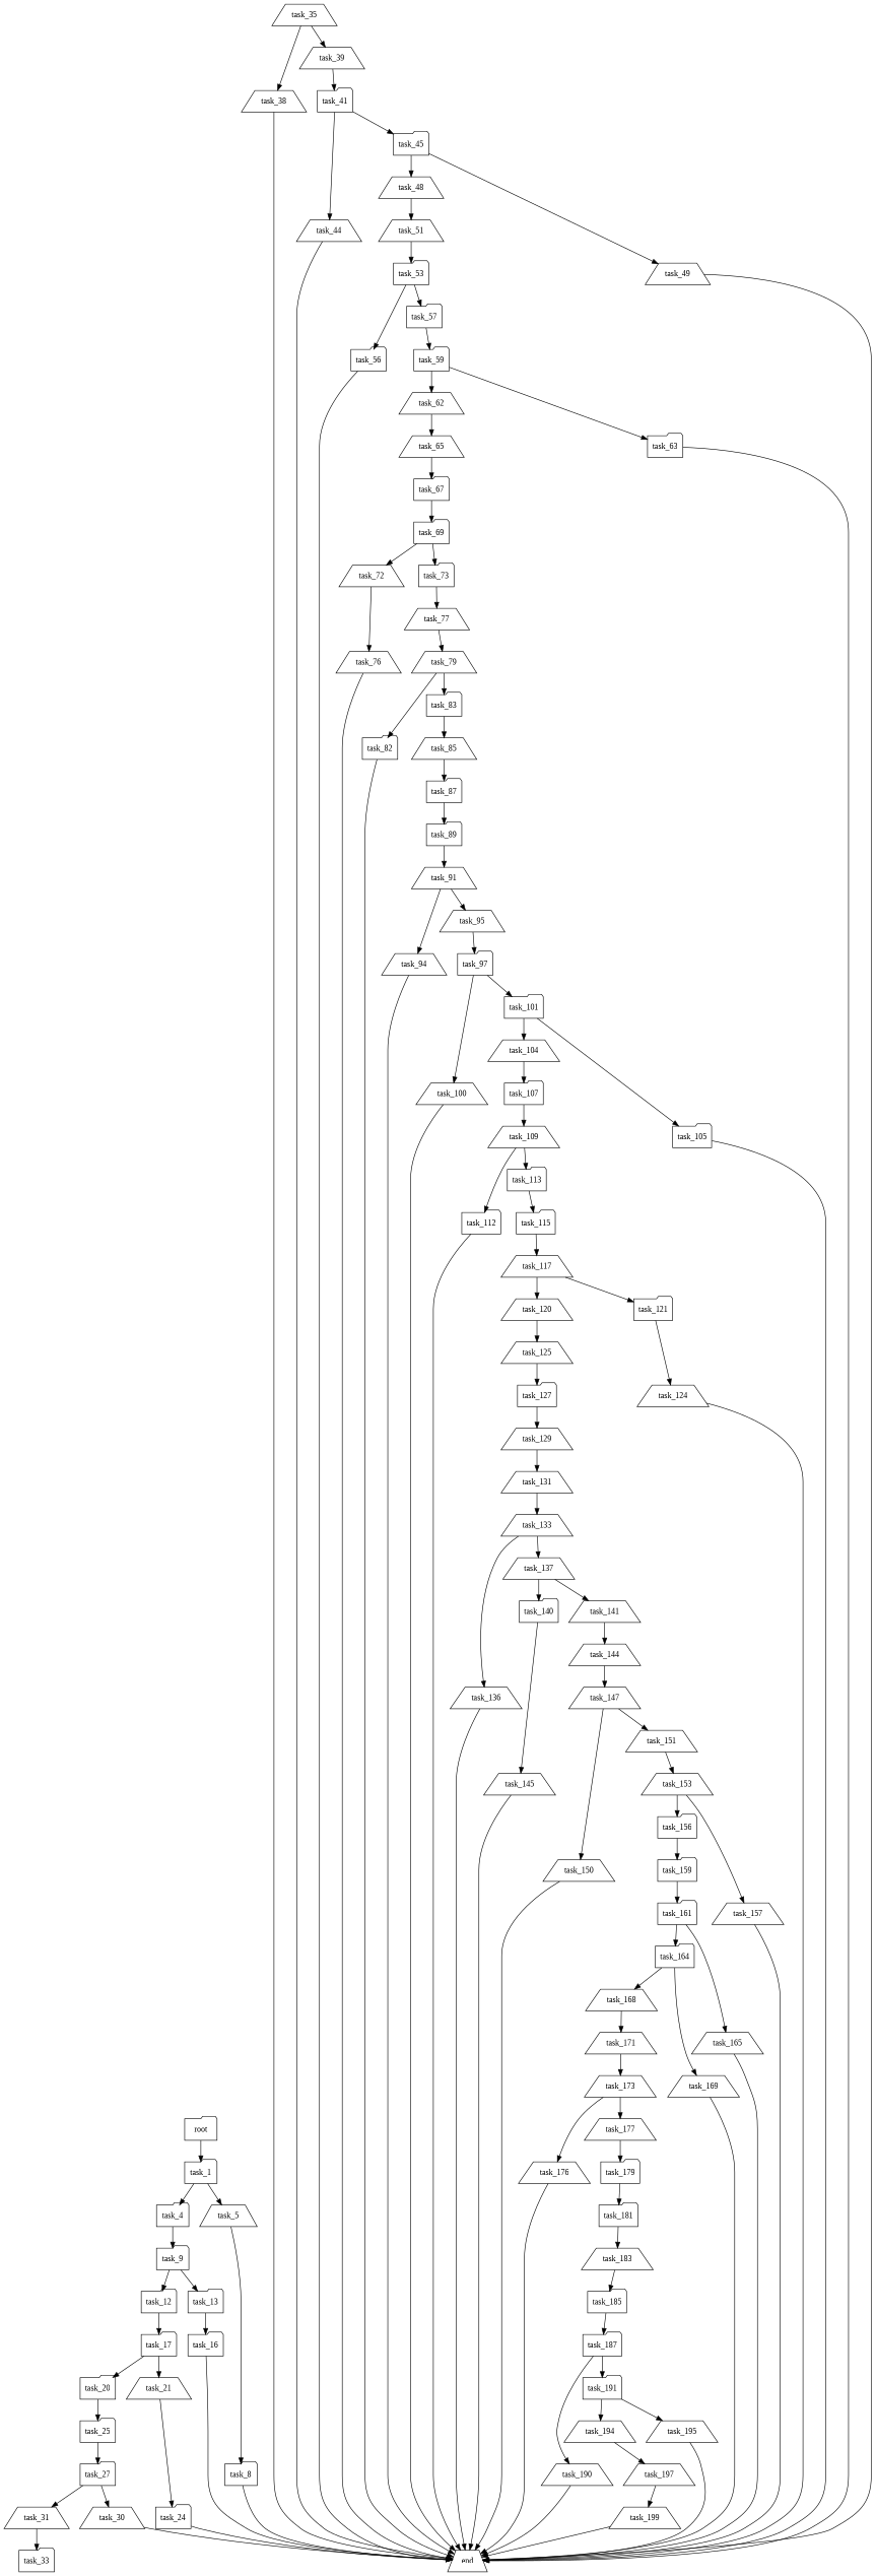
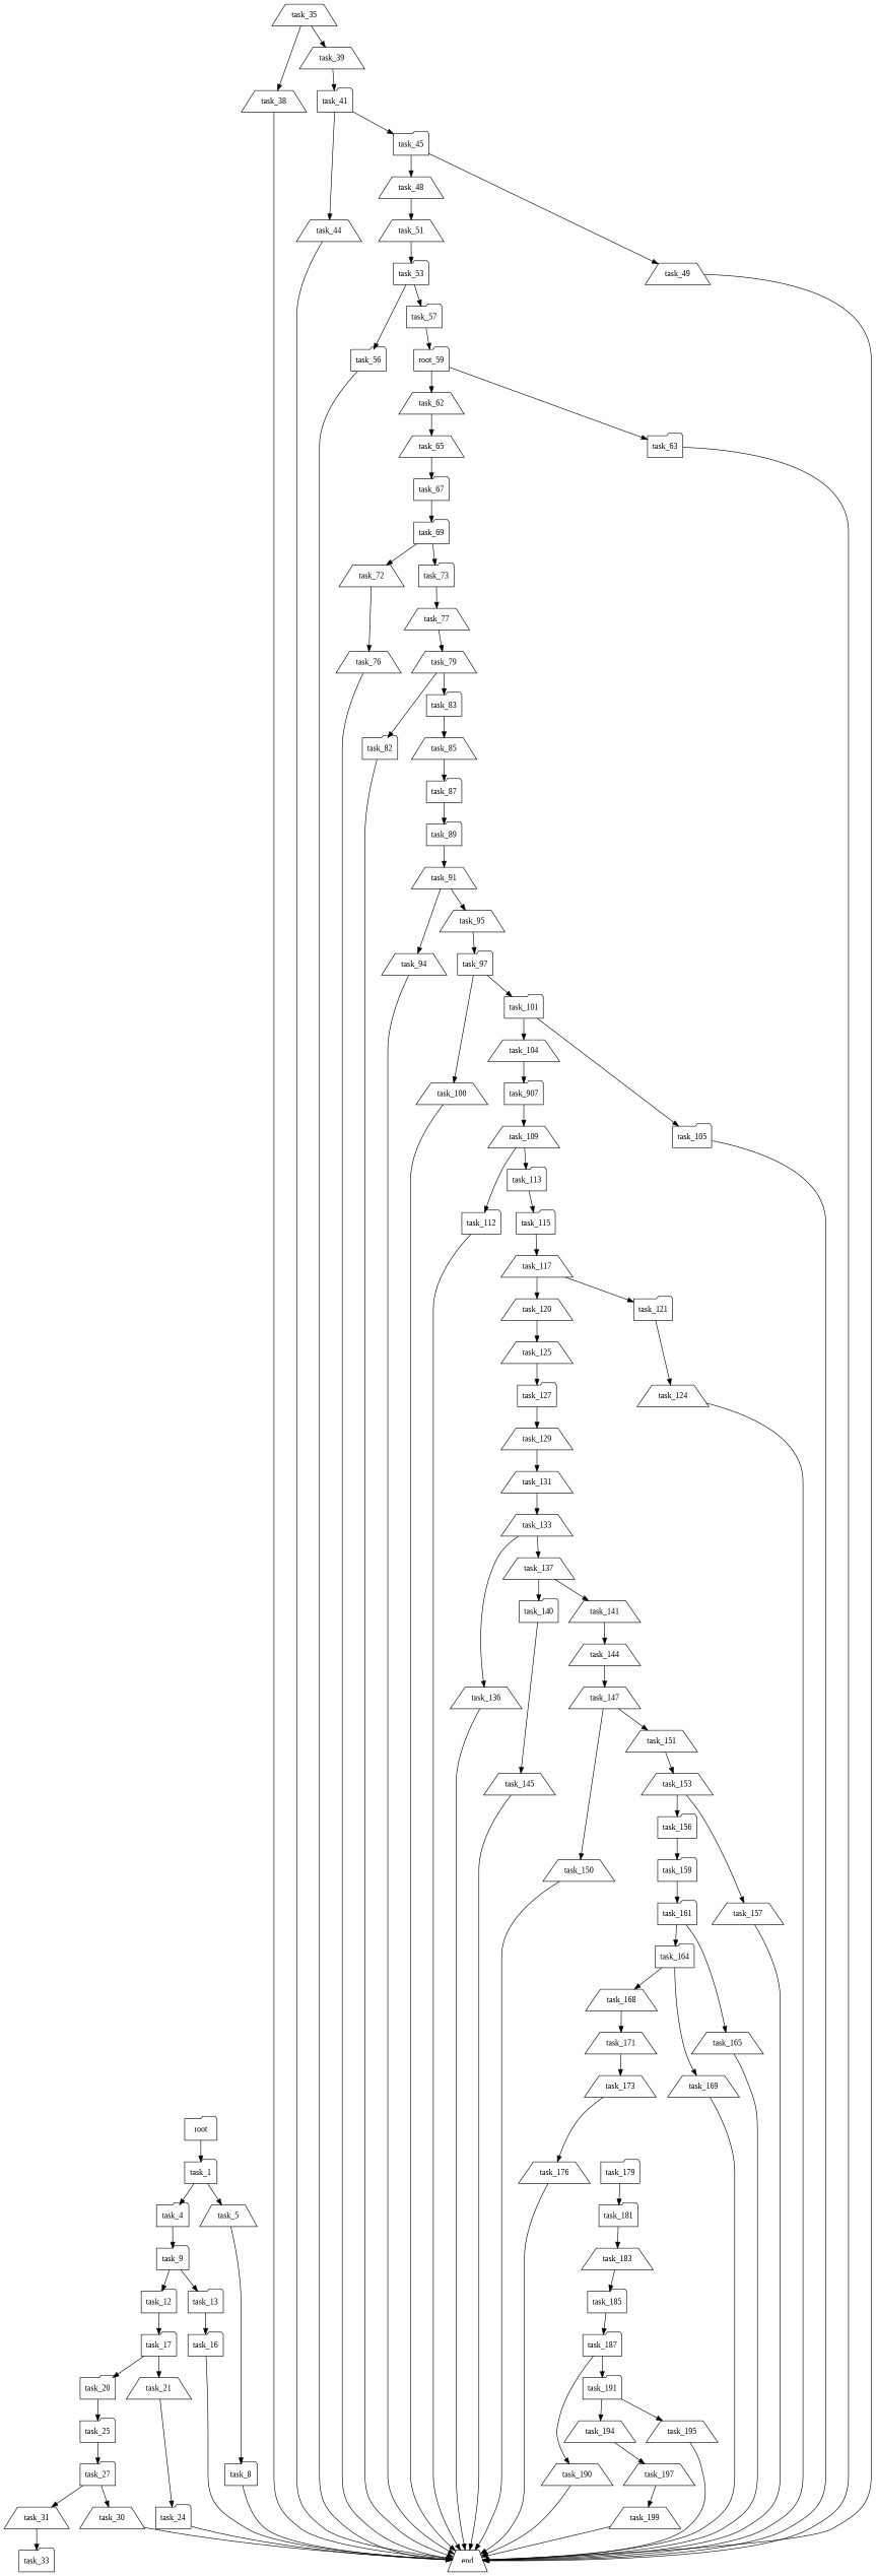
  digraph {
    fontname="Liberation Serif"
    node [fontname="Liberation Serif" shape=trapezium]
    edge [fontname="Liberation Serif"]
    root [shape=folder]
    task_1 [shape=folder]
    task_4 [shape=folder]
    task_5
    task_9 [shape=folder]
    task_8 [shape=folder]
    task_12 [shape=folder]
    task_13 [shape=folder]
    end
    task_17 [shape=folder]
    task_16 [shape=folder]
    task_20 [shape=folder]
    task_21
    task_25 [shape=folder]
    task_24 [shape=folder]
    task_27 [shape=folder]
    task_30
    task_31
    task_33 [shape=folder]
    task_35
    task_38
    task_39
    task_41 [shape=folder]
    task_44
    task_45 [shape=folder]
    task_48
    task_49
    task_51
    task_53 [shape=folder]
    task_56 [shape=folder]
    task_57 [shape=folder]
-   task_59 [shape=folder]
+   task_59 [shape=folder label=root_59]
    task_62
    task_63 [shape=folder]
    task_65
    task_67 [shape=folder]
    task_69 [shape=folder]
    task_72
    task_73 [shape=folder]
    task_76
    task_77
    task_79
    task_82 [shape=folder]
    task_83 [shape=folder]
    task_85
    task_87 [shape=folder]
    task_89 [shape=folder]
    task_91
    task_94
    task_95
    task_97 [shape=folder]
    task_100
    task_101 [shape=folder]
    task_104
    task_105 [shape=folder]
-   task_107 [shape=folder]
+   task_107 [shape=folder label=task_907]
    task_109
    task_112 [shape=folder]
    task_113 [shape=folder]
    task_115 [shape=folder]
    task_117
    task_120
    task_121 [shape=folder]
    task_125
    task_124
    task_127 [shape=folder]
    task_129
    task_131
    task_133
    task_136
    task_137
    task_140 [shape=folder]
    task_141
    task_145
    task_144
    task_147
    task_150
    task_151
    task_153
    task_156 [shape=folder]
    task_157
    task_159 [shape=folder]
    task_161 [shape=folder]
    task_164 [shape=folder]
    task_165
    task_168
    task_169
    task_171
    task_173
    task_176
-   task_177
    task_179 [shape=folder]
    task_181 [shape=folder]
    task_183
    task_185 [shape=folder]
    task_187 [shape=folder]
    task_190
    task_191 [shape=folder]
    task_194
    task_195
    task_197
    task_199
    root -> task_1
    task_1 -> task_4
    task_1 -> task_5
    task_4 -> task_9
    task_5 -> task_8
    task_9 -> task_12
    task_9 -> task_13
    task_8 -> end
    task_12 -> task_17
    task_13 -> task_16
    task_17 -> task_20
    task_17 -> task_21
    task_16 -> end
    task_20 -> task_25
    task_21 -> task_24
    task_25 -> task_27
    task_24 -> end
    task_27 -> task_30
    task_27 -> task_31
    task_30 -> end
    task_31 -> task_33
    task_35 -> task_38
    task_35 -> task_39
    task_38 -> end
    task_39 -> task_41
    task_41 -> task_44
    task_41 -> task_45
    task_44 -> end
    task_45 -> task_48
    task_45 -> task_49
    task_48 -> task_51
    task_49 -> end
    task_51 -> task_53
    task_53 -> task_56
    task_53 -> task_57
    task_56 -> end
    task_57 -> task_59
    task_59 -> task_62
    task_59 -> task_63
    task_62 -> task_65
    task_63 -> end
    task_65 -> task_67
    task_67 -> task_69
    task_69 -> task_72
    task_69 -> task_73
    task_72 -> task_76
    task_73 -> task_77
    task_76 -> end
    task_77 -> task_79
    task_79 -> task_82
    task_79 -> task_83
    task_82 -> end
    task_83 -> task_85
    task_85 -> task_87
    task_87 -> task_89
    task_89 -> task_91
    task_91 -> task_94
    task_91 -> task_95
    task_94 -> end
    task_95 -> task_97
    task_97 -> task_100
    task_97 -> task_101
    task_100 -> end
    task_101 -> task_104
    task_101 -> task_105
    task_104 -> task_107
    task_105 -> end
    task_107 -> task_109
    task_109 -> task_112
    task_109 -> task_113
    task_112 -> end
    task_113 -> task_115
    task_115 -> task_117
    task_117 -> task_120
    task_117 -> task_121
    task_120 -> task_125
    task_121 -> task_124
    task_125 -> task_127
    task_124 -> end
    task_127 -> task_129
    task_129 -> task_131
    task_131 -> task_133
    task_133 -> task_136
    task_133 -> task_137
    task_136 -> end
    task_137 -> task_140
    task_137 -> task_141
    task_140 -> task_145
    task_141 -> task_144
    task_145 -> end
    task_144 -> task_147
    task_147 -> task_150
    task_147 -> task_151
    task_150 -> end
    task_151 -> task_153
    task_153 -> task_156
    task_153 -> task_157
    task_156 -> task_159
    task_157 -> end
    task_159 -> task_161
    task_161 -> task_164
    task_161 -> task_165
    task_164 -> task_168
    task_164 -> task_169
    task_165 -> end
    task_168 -> task_171
    task_169 -> end
    task_171 -> task_173
    task_173 -> task_176
-   task_173 -> task_177
    task_176 -> end
-   task_177 -> task_179
    task_179 -> task_181
    task_181 -> task_183
    task_183 -> task_185
    task_185 -> task_187
    task_187 -> task_190
    task_187 -> task_191
    task_190 -> end
    task_191 -> task_194
    task_191 -> task_195
    task_194 -> task_197
    task_195 -> end
    task_197 -> task_199
    task_199 -> end
  }
